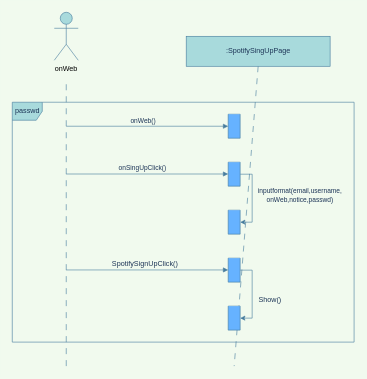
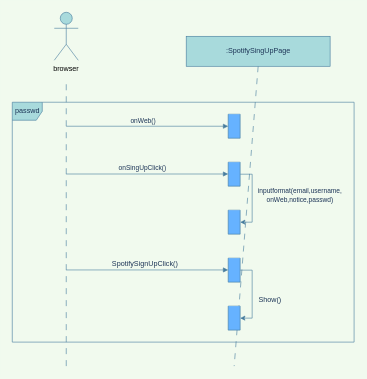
  <mxCell id="0" />
  <mxCell id="1" parent="0" />
  <mxCell id="2" value="" style="endArrow=none;startArrow=none;endFill=0;startFill=0;endSize=8;html=1;verticalAlign=bottom;dashed=1;labelBackgroundColor=none;dashPattern=10 10;rounded=0;exitX=0.5;exitY=1;exitDx=0;exitDy=0;strokeColor=#457B9D;fontColor=#1D3557;" parent="1" source="6" edge="1"><mxGeometry width="160" relative="1" as="geometry"><mxPoint x="370" y="170" as="sourcePoint" /><mxPoint x="390" y="610" as="targetPoint" /></mxGeometry></mxCell>
  <mxCell id="3" value="passwd" style="shape=umlFrame;tabPosition=left;html=1;boundedLbl=1;labelInHeader=1;width=50;height=30;swimlaneFillColor=none;fillColor=#A8DADC;strokeColor=#457B9D;fontColor=#1D3557;" parent="1" vertex="1"><mxGeometry x="20" y="170" width="570" height="400" as="geometry" /></mxCell>
  <mxCell id="4" value="" style="shape=umlActor;verticalLabelPosition=bottom;verticalAlign=top;html=1;fillColor=#A8DADC;strokeColor=#457B9D;fontColor=#1D3557;" parent="1" vertex="1"><mxGeometry x="90" y="20" width="40" height="80" as="geometry" /></mxCell>
  <mxCell id="5" value="" style="endArrow=none;startArrow=none;endFill=0;startFill=0;endSize=8;html=1;verticalAlign=bottom;dashed=1;labelBackgroundColor=none;dashPattern=10 10;rounded=0;strokeColor=#457B9D;fontColor=#1D3557;" parent="1" edge="1"><mxGeometry x="-0.098" y="-100" width="160" relative="1" as="geometry"><mxPoint x="110" y="610" as="sourcePoint" /><mxPoint x="110" y="130" as="targetPoint" /><mxPoint as="offset" /></mxGeometry></mxCell>
  <mxCell id="6" value=":SpotifySingUpPage" style="text;html=1;align=center;verticalAlign=middle;dashed=0;fillColor=#A8DADC;strokeColor=#457B9D;fontColor=#1D3557;" parent="1" vertex="1"><mxGeometry x="310" y="60" width="240" height="50" as="geometry" /></mxCell>
  <mxCell id="7" style="edgeStyle=orthogonalEdgeStyle;rounded=0;orthogonalLoop=1;jettySize=auto;html=1;exitX=1;exitY=0.5;exitDx=0;exitDy=0;entryX=1;entryY=0.5;entryDx=0;entryDy=0;labelBackgroundColor=#F1FAEE;strokeColor=#457B9D;fontColor=#1D3557;" parent="1" source="8" target="9" edge="1"><mxGeometry relative="1" as="geometry"><Array as="points"><mxPoint x="420" y="290" /><mxPoint x="420" y="370" /></Array></mxGeometry></mxCell>
  <mxCell id="8" value="" style="swimlane;startSize=0;swimlaneFillColor=#66B2FF;fillColor=#A8DADC;strokeColor=#457B9D;fontColor=#1D3557;" parent="1" vertex="1"><mxGeometry x="380" y="270" width="20" height="40" as="geometry" /></mxCell>
  <mxCell id="9" value="" style="swimlane;startSize=0;swimlaneFillColor=#66B2FF;fillColor=#A8DADC;strokeColor=#457B9D;fontColor=#1D3557;" parent="1" vertex="1"><mxGeometry x="380" y="350" width="20" height="40" as="geometry" /></mxCell>
  <mxCell id="10" style="edgeStyle=orthogonalEdgeStyle;rounded=0;orthogonalLoop=1;jettySize=auto;html=1;exitX=1;exitY=0.5;exitDx=0;exitDy=0;entryX=1;entryY=0.5;entryDx=0;entryDy=0;labelBackgroundColor=#F1FAEE;strokeColor=#457B9D;fontColor=#1D3557;" parent="1" source="11" target="20" edge="1"><mxGeometry relative="1" as="geometry" /></mxCell>
  <mxCell id="11" value="" style="swimlane;startSize=0;swimlaneFillColor=#66B2FF;fillColor=#A8DADC;strokeColor=#457B9D;fontColor=#1D3557;" parent="1" vertex="1"><mxGeometry x="380" y="430" width="20" height="40" as="geometry" /></mxCell>
  <mxCell id="12" value="" style="html=1;verticalAlign=bottom;labelBackgroundColor=none;endArrow=block;endFill=1;rounded=0;entryX=0;entryY=0.5;entryDx=0;entryDy=0;strokeColor=#457B9D;fontColor=#1D3557;" parent="1" target="21" edge="1"><mxGeometry width="160" relative="1" as="geometry"><mxPoint x="110" y="210" as="sourcePoint" /><mxPoint x="270" y="210" as="targetPoint" /></mxGeometry></mxCell>
  <mxCell id="13" value="&lt;div&gt;onWeb()&lt;br&gt;&lt;/div&gt;" style="edgeLabel;html=1;align=center;verticalAlign=middle;resizable=0;points=[];labelBackgroundColor=#F1FAEE;fontColor=#1D3557;" parent="12" vertex="1" connectable="0"><mxGeometry x="-0.06" y="1" relative="1" as="geometry"><mxPoint y="-9" as="offset" /></mxGeometry></mxCell>
  <mxCell id="14" value="" style="html=1;verticalAlign=bottom;labelBackgroundColor=none;endArrow=block;endFill=1;rounded=0;entryX=0;entryY=0.5;entryDx=0;entryDy=0;strokeColor=#457B9D;fontColor=#1D3557;" parent="1" edge="1"><mxGeometry width="160" relative="1" as="geometry"><mxPoint x="110" y="289.66" as="sourcePoint" /><mxPoint x="380" y="289.66" as="targetPoint" /></mxGeometry></mxCell>
  <mxCell id="15" value="onSingUpClick()" style="edgeLabel;html=1;align=center;verticalAlign=middle;resizable=0;points=[];labelBackgroundColor=#F1FAEE;fontColor=#1D3557;" parent="14" vertex="1" connectable="0"><mxGeometry x="-0.066" y="-1" relative="1" as="geometry"><mxPoint y="-11" as="offset" /></mxGeometry></mxCell>
  <mxCell id="16" value="" style="html=1;verticalAlign=bottom;labelBackgroundColor=none;endArrow=block;endFill=1;rounded=0;entryX=0;entryY=0.5;entryDx=0;entryDy=0;strokeColor=#457B9D;fontColor=#1D3557;" parent="1" edge="1"><mxGeometry width="160" relative="1" as="geometry"><mxPoint x="110" y="449.66" as="sourcePoint" /><mxPoint x="380" y="449.66" as="targetPoint" /></mxGeometry></mxCell>
  <mxCell id="17" value="&lt;span style=&quot;font-size: 12px;&quot;&gt;SpotifySignUpClick()&lt;/span&gt;" style="edgeLabel;html=1;align=center;verticalAlign=middle;resizable=0;points=[];labelBackgroundColor=none;fontColor=#1D3557;" parent="16" vertex="1" connectable="0"><mxGeometry x="0.083" relative="1" as="geometry"><mxPoint x="-16" y="-10" as="offset" /></mxGeometry></mxCell>
  <mxCell id="18" value="&lt;span style=&quot;font-size: 11px; background-color: rgb(241, 250, 238);&quot;&gt;inputformat(email,username,&lt;br&gt;onWeb,notice,passwd)&lt;/span&gt;" style="text;html=1;strokeColor=none;fillColor=none;align=center;verticalAlign=middle;whiteSpace=wrap;rounded=0;fontColor=#1D3557;" parent="1" vertex="1"><mxGeometry x="470" y="310" width="60" height="30" as="geometry" /></mxCell>
  <mxCell id="19" value="Show()" style="text;html=1;strokeColor=none;fillColor=none;align=center;verticalAlign=middle;whiteSpace=wrap;rounded=0;fontColor=#1D3557;" parent="1" vertex="1"><mxGeometry x="420" y="485" width="60" height="30" as="geometry" /></mxCell>
  <mxCell id="20" value="" style="swimlane;startSize=0;swimlaneFillColor=#66B2FF;fillColor=#A8DADC;strokeColor=#457B9D;fontColor=#1D3557;" parent="1" vertex="1"><mxGeometry x="380" y="510" width="20" height="40" as="geometry" /></mxCell>
  <mxCell id="21" value="" style="swimlane;startSize=0;strokeColor=#457B9D;swimlaneFillColor=#66B2FF;fillColor=#A8DADC;fontColor=#1D3557;" parent="1" vertex="1"><mxGeometry x="380" y="190" width="20" height="40" as="geometry" /></mxCell>
- <mxCell id="22" value="onWeb" style="text;html=1;strokeColor=none;fillColor=none;align=center;verticalAlign=middle;whiteSpace=wrap;rounded=0;" vertex="1" parent="1"><mxGeometry x="80" y="100" width="60" height="30" as="geometry" /></mxCell>
+ <mxCell id="22" value="browser" style="text;html=1;strokeColor=none;fillColor=none;align=center;verticalAlign=middle;whiteSpace=wrap;rounded=0;" vertex="1" parent="1"><mxGeometry x="80" y="100" width="60" height="30" as="geometry" /></mxCell>
